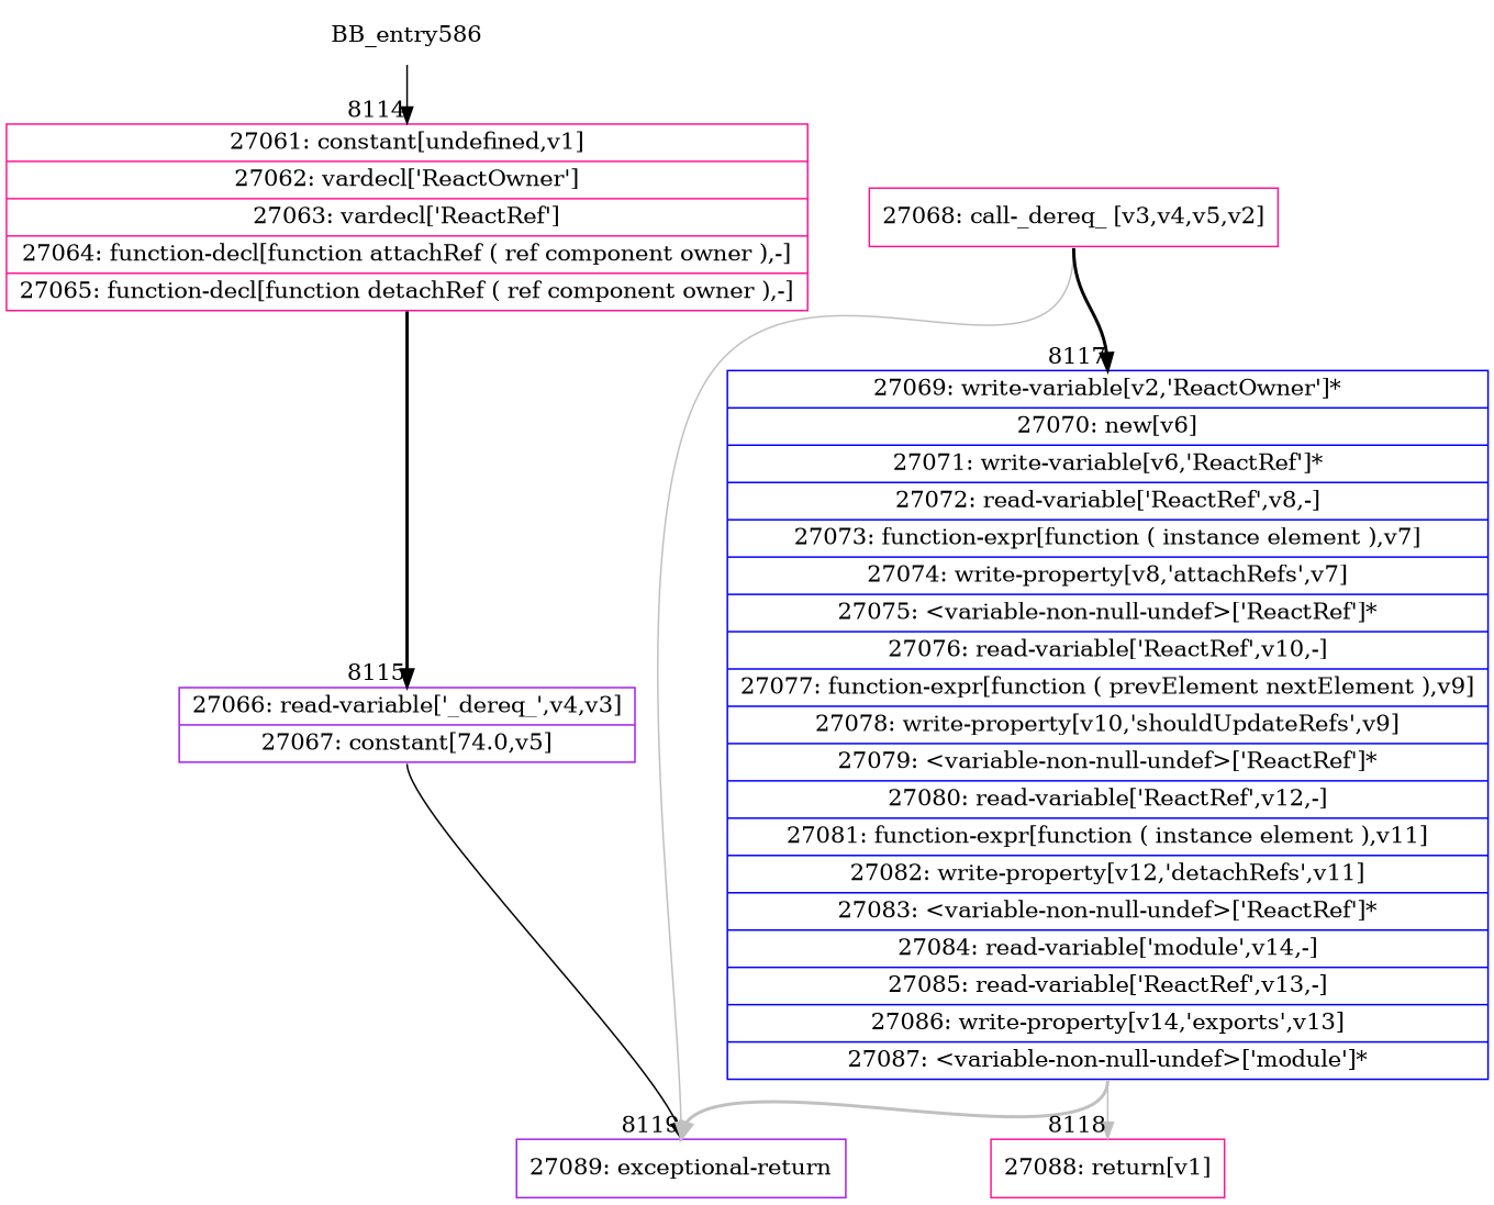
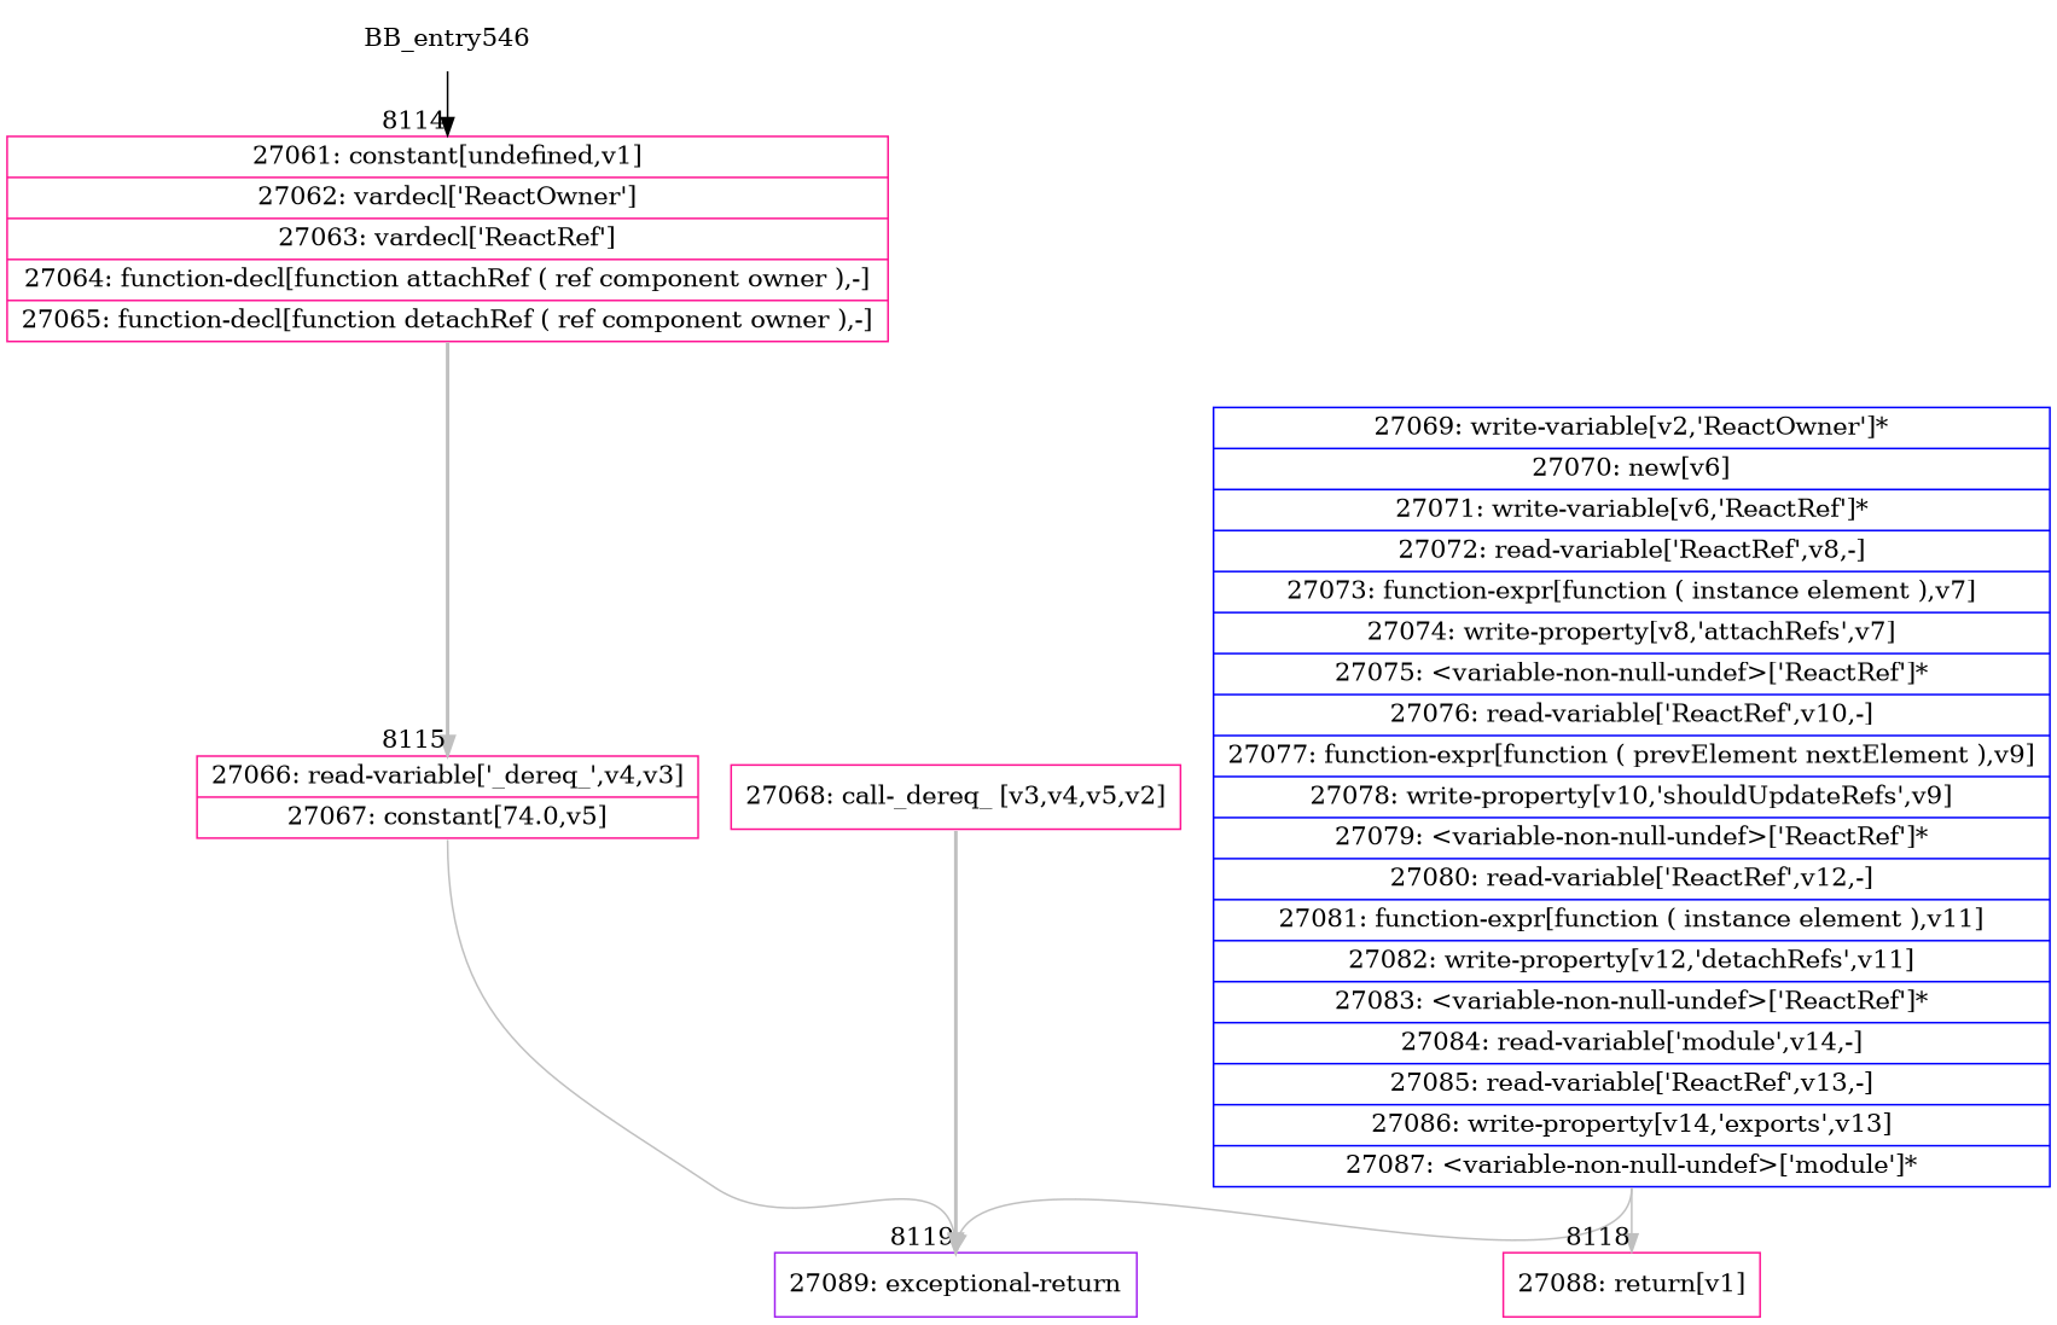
  digraph {
    rankdir=TD
    node [color=deeppink shape=record]
    edge [headport=n style=solid tailport=s color=gray]
-   BB_entry586 [shape=none]
+   BB_entry586 [shape=none label=BB_entry546]
    n2 [label="{27061: constant[undefined,v1]|27062: vardecl['ReactOwner']|27063: vardecl['ReactRef']|27064: function-decl[function attachRef ( ref component owner ),-]|27065: function-decl[function detachRef ( ref component owner ),-]}"]
-   n3 [color=purple label="{27066: read-variable['_dereq_',v4,v3]|27067: constant[74.0,v5]}"]
+   n3 [label="{27066: read-variable['_dereq_',v4,v3]|27067: constant[74.0,v5]}"]
    n4 [color=purple label="{27089: exceptional-return}"]
    n5 [label="{27068: call-_dereq_ [v3,v4,v5,v2]}"]
    n6 [color=blue label="{27069: write-variable[v2,'ReactOwner']*|27070: new[v6]|27071: write-variable[v6,'ReactRef']*|27072: read-variable['ReactRef',v8,-]|27073: function-expr[function ( instance element ),v7]|27074: write-property[v8,'attachRefs',v7]|27075: \<variable-non-null-undef\>['ReactRef']*|27076: read-variable['ReactRef',v10,-]|27077: function-expr[function ( prevElement nextElement ),v9]|27078: write-property[v10,'shouldUpdateRefs',v9]|27079: \<variable-non-null-undef\>['ReactRef']*|27080: read-variable['ReactRef',v12,-]|27081: function-expr[function ( instance element ),v11]|27082: write-property[v12,'detachRefs',v11]|27083: \<variable-non-null-undef\>['ReactRef']*|27084: read-variable['module',v14,-]|27085: read-variable['ReactRef',v13,-]|27086: write-property[v14,'exports',v13]|27087: \<variable-non-null-undef\>['module']*}"]
    n7 [label="{27088: return[v1]}"]
    BB_entry586 -> n2 [headlabel="    8114" color=""]
-   n2 -> n3 [headlabel="      8115" style=bold color=""]
-   n3 -> n4 [color=black headlabel="      8119"]
-   n5 -> n4
-   n5 -> n6 [headlabel="      8117" style=bold color=""]
-   n6 -> n4 [style=bold]
+   n2 -> n3 [headlabel="      8115" style=bold]
+   n3 -> n4 [headlabel="      8119"]
+   n5 -> n4 [style=bold]
+   n6 -> n4
    n6 -> n7 [headlabel="      8118"]
  }
